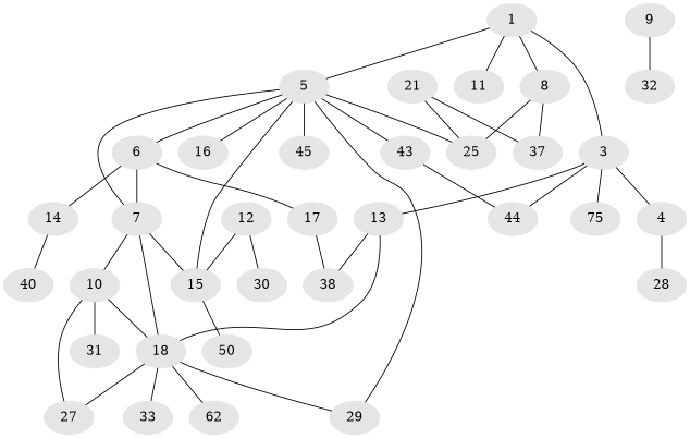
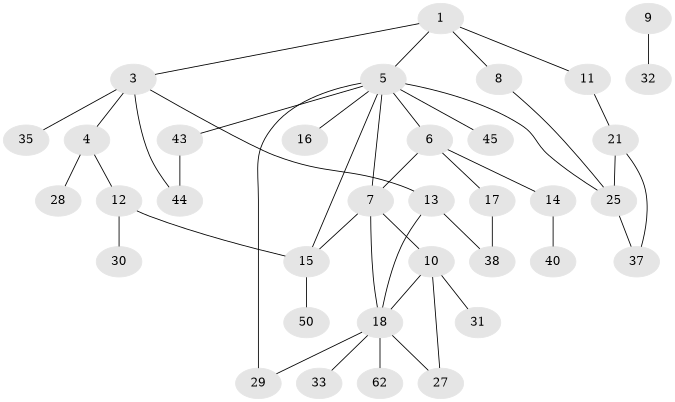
  graph {
    node [color=gray90 style=filled]
    1 [super="+2"]
    3
    5 [super="+23"]
    8
    11
    4 [super="+41"]
    13 [super="+20"]
-   35 [label=75]
+   35
    44 [super="+48"]
    15 [super="+26"]
    6 [super="+47"]
    7 [super="+19"]
    16
    25 [super="+49"]
    29
    43
    45
    37
    21
    50
    12 [super="+24"]
    28
    18
    38
    30
    14 [super="+39"]
    17
    10
    40
    9 [super="+42"]
    32
    27 [super="+46"]
    31
    n34 [label=62 super="+34"]
    33 [super="+36"]
    1 -- 3
    1 -- 5
    1 -- 8
    1 -- 11
    3 -- 4
    3 -- 13
    3 -- 35
    3 -- 44
    5 -- 15
    5 -- 6
    5 -- 7
    5 -- 16
    5 -- 25
    5 -- 29
    5 -- 43
    5 -- 45
    8 -- 25
-   8 -- 37
+   25 -- 37
+   11 -- 21
+   4 -- 12
    4 -- 28
    13 -- 18
    13 -- 38
    15 -- 50
    6 -- 7
    6 -- 14
    6 -- 17
    7 -- 15
    7 -- 18
    7 -- 10
    43 -- 44
    21 -- 25
    21 -- 37
    12 -- 15
    12 -- 30
    18 -- 29
    18 -- 27
    18 -- n34
    18 -- 33
    14 -- 40
    17 -- 38
    10 -- 18
    10 -- 27
    10 -- 31
    9 -- 32
  }
